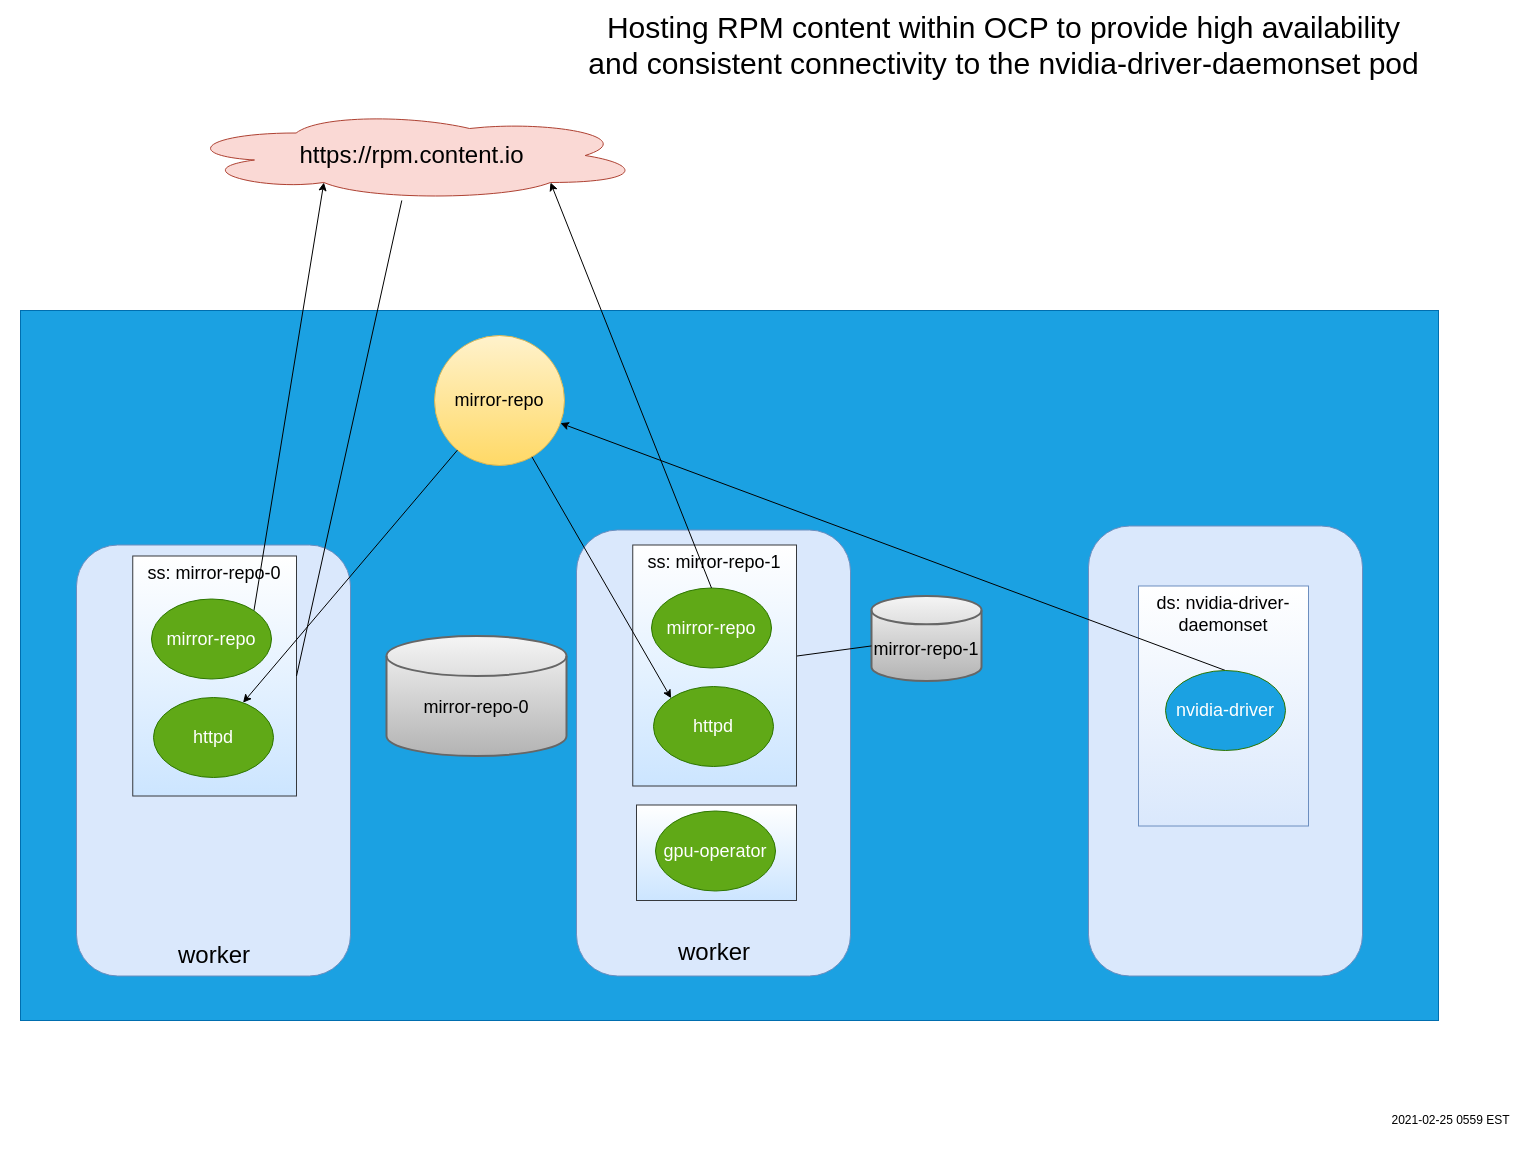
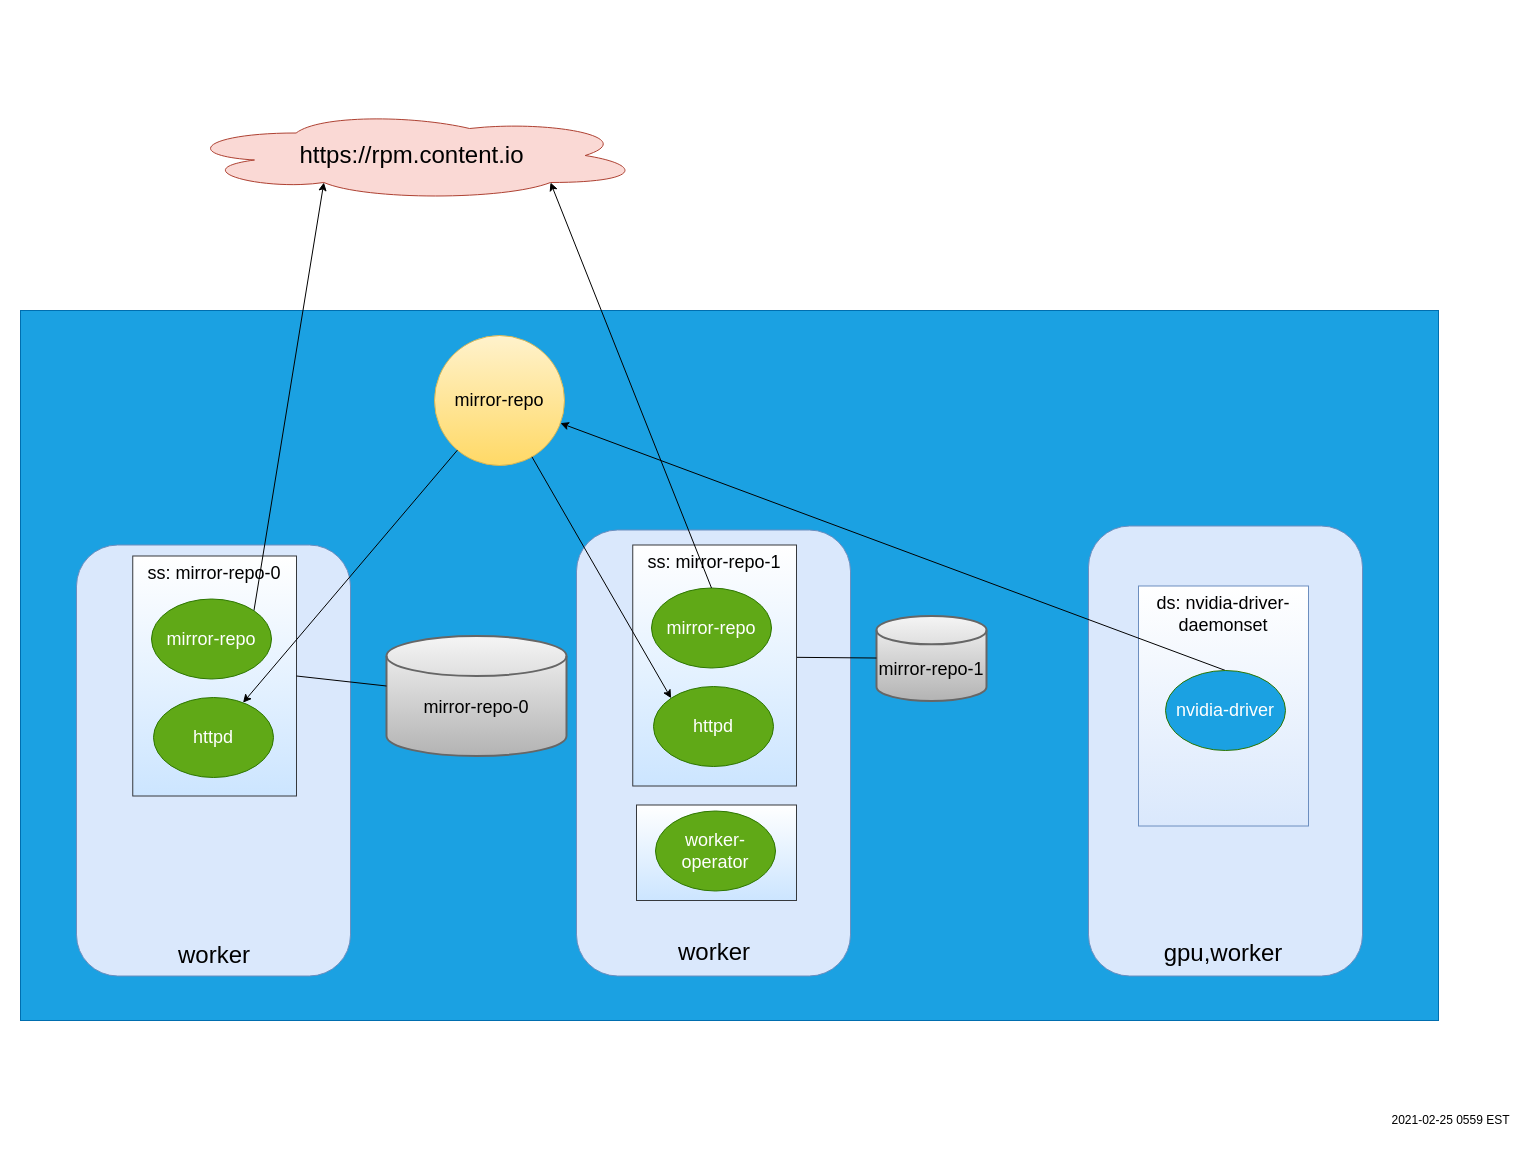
  <mxCell id="0" />
  <mxCell id="1" parent="0" />
  <mxCell id="2" value="" style="rounded=0;whiteSpace=wrap;html=1;fillColor=#1ba1e2;strokeColor=#006EAF;fontColor=#ffffff;" vertex="1" parent="1"><mxGeometry x="20" y="310" width="1418" height="710" as="geometry" /></mxCell>
  <mxCell id="3" value="&lt;font&gt;&lt;font style=&quot;font-size: 24px&quot;&gt;https://rpm.content.io&lt;/font&gt;&lt;br&gt;&lt;/font&gt;" style="ellipse;shape=cloud;whiteSpace=wrap;html=1;fillColor=#fad9d5;strokeColor=#ae4132;gradientDirection=north;" vertex="1" parent="1"><mxGeometry x="180" y="110" width="462.5" height="90" as="geometry" /></mxCell>
  <mxCell id="4" value="" style="rounded=1;whiteSpace=wrap;html=1;fillColor=#dae8fc;strokeColor=#6c8ebf;" vertex="1" parent="1"><mxGeometry x="1088" y="525.5" width="274" height="450" as="geometry" /></mxCell>
+ <mxCell id="5" value="&lt;font color=&quot;#000000&quot; style=&quot;font-size: 24px&quot;&gt;gpu,worker&lt;br&gt;&lt;/font&gt;" style="text;html=1;strokeColor=none;fillColor=none;align=center;verticalAlign=middle;whiteSpace=wrap;rounded=0;shadow=0;fontSize=14;fontColor=#FFFFFF;" vertex="1" parent="1"><mxGeometry x="1088" y="931" width="270" height="44.5" as="geometry" /></mxCell>
  <mxCell id="6" value="&lt;font style=&quot;font-size: 18px&quot;&gt;ds: nvidia-driver-daemonset&lt;br&gt;&lt;/font&gt;" style="rounded=0;whiteSpace=wrap;html=1;fillColor=#dae8fc;strokeColor=#6c8ebf;verticalAlign=top;gradientColor=#ffffff;gradientDirection=north;" vertex="1" parent="1"><mxGeometry x="1138" y="585.5" width="170" height="240" as="geometry" /></mxCell>
  <mxCell id="7" value="" style="rounded=1;whiteSpace=wrap;html=1;fillColor=#dae8fc;strokeColor=#6c8ebf;" vertex="1" parent="1"><mxGeometry x="76" y="544.5" width="274" height="431" as="geometry" /></mxCell>
  <mxCell id="8" value="&lt;font color=&quot;#000000&quot; style=&quot;font-size: 24px&quot;&gt;worker&lt;br&gt;&lt;/font&gt;" style="text;html=1;strokeColor=none;fillColor=none;align=center;verticalAlign=middle;whiteSpace=wrap;rounded=0;shadow=0;fontSize=14;fontColor=#FFFFFF;" vertex="1" parent="1"><mxGeometry x="79.13" y="930" width="270" height="50" as="geometry" /></mxCell>
  <mxCell id="9" value="&lt;font style=&quot;font-size: 18px&quot;&gt;ss: mirror-repo-0&lt;br&gt;&lt;/font&gt;" style="rounded=0;whiteSpace=wrap;html=1;fillColor=#cce5ff;strokeColor=#36393d;verticalAlign=top;gradientColor=#ffffff;gradientDirection=north;" vertex="1" parent="1"><mxGeometry x="132.25" y="555.5" width="163.75" height="240" as="geometry" /></mxCell>
  <mxCell id="10" value="" style="rounded=1;whiteSpace=wrap;html=1;fillColor=#dae8fc;strokeColor=#6c8ebf;" vertex="1" parent="1"><mxGeometry x="576" y="529.5" width="274" height="446" as="geometry" /></mxCell>
  <mxCell id="11" value="&lt;font color=&quot;#000000&quot; style=&quot;font-size: 24px&quot;&gt;worker&lt;br&gt;&lt;/font&gt;" style="text;html=1;strokeColor=none;fillColor=none;align=center;verticalAlign=middle;whiteSpace=wrap;rounded=0;shadow=0;fontSize=14;fontColor=#FFFFFF;" vertex="1" parent="1"><mxGeometry x="577.12" y="930" width="274" height="44.5" as="geometry" /></mxCell>
  <mxCell id="12" value="&lt;font style=&quot;font-size: 18px&quot;&gt;&lt;br&gt;mirror-repo-0&lt;br&gt;&lt;/font&gt;" style="strokeWidth=2;html=1;shape=mxgraph.flowchart.database;whiteSpace=wrap;fillColor=#f5f5f5;strokeColor=#666666;gradientColor=#b3b3b3;" vertex="1" parent="1"><mxGeometry x="386" y="635.5" width="180" height="120" as="geometry" /></mxCell>
- <mxCell id="13" value="&lt;font style=&quot;font-size: 18px&quot;&gt;&lt;br&gt;mirror-repo-1&lt;br&gt;&lt;/font&gt;" style="strokeWidth=2;html=1;shape=mxgraph.flowchart.database;whiteSpace=wrap;fillColor=#f5f5f5;strokeColor=#666666;gradientColor=#b3b3b3;" vertex="1" parent="1"><mxGeometry x="871" y="595.5" width="110" height="85" as="geometry" /></mxCell>
+ <mxCell id="13" value="&lt;font style=&quot;font-size: 18px&quot;&gt;&lt;br&gt;mirror-repo-1&lt;br&gt;&lt;/font&gt;" style="strokeWidth=2;html=1;shape=mxgraph.flowchart.database;whiteSpace=wrap;fillColor=#f5f5f5;strokeColor=#666666;gradientColor=#b3b3b3;" vertex="1" parent="1"><mxGeometry x="876" y="615.5" width="110" height="85" as="geometry" /></mxCell>
  <mxCell id="14" value="&lt;font style=&quot;font-size: 18px&quot;&gt;mirror-repo&lt;br&gt;&lt;/font&gt;" style="ellipse;whiteSpace=wrap;html=1;aspect=fixed;fillColor=#fff2cc;strokeColor=#d6b656;gradientColor=#ffd966;" vertex="1" parent="1"><mxGeometry x="434" y="335" width="130" height="130" as="geometry" /></mxCell>
  <mxCell id="15" value="&lt;font style=&quot;font-size: 18px&quot;&gt;&lt;br&gt;&lt;/font&gt;" style="rounded=0;whiteSpace=wrap;html=1;fillColor=#cce5ff;strokeColor=#36393d;gradientColor=#ffffff;gradientDirection=north;" vertex="1" parent="1"><mxGeometry x="636" y="804.5" width="160" height="95.5" as="geometry" /></mxCell>
  <mxCell id="16" value="" style="endArrow=classic;html=1;" edge="1" parent="1" source="14" target="21"><mxGeometry width="50" height="50" relative="1" as="geometry"><mxPoint x="907.583" y="335.495" as="sourcePoint" /><mxPoint x="681" y="510.73" as="targetPoint" /></mxGeometry></mxCell>
- <mxCell id="17" value="" style="endArrow=none;html=1;exitX=1;exitY=0.5;exitDx=0;exitDy=0;" edge="1" parent="1" source="9" target="3"><mxGeometry width="50" height="50" relative="1" as="geometry"><mxPoint x="146" y="385.5" as="sourcePoint" /><mxPoint x="196" y="335.5" as="targetPoint" /></mxGeometry></mxCell>
+ <mxCell id="17" value="" style="endArrow=none;html=1;exitX=1;exitY=0.5;exitDx=0;exitDy=0;" edge="1" parent="1" source="9" target="12"><mxGeometry width="50" height="50" relative="1" as="geometry"><mxPoint x="146" y="385.5" as="sourcePoint" /><mxPoint x="196" y="335.5" as="targetPoint" /></mxGeometry></mxCell>
  <mxCell id="18" value="" style="endArrow=none;html=1;" edge="1" parent="1" target="13"><mxGeometry width="50" height="50" relative="1" as="geometry"><mxPoint x="787.25" y="656.754" as="sourcePoint" /><mxPoint x="968.25" y="759.5" as="targetPoint" /></mxGeometry></mxCell>
  <mxCell id="19" value="" style="endArrow=classic;html=1;strokeWidth=1;entryX=0.31;entryY=0.8;entryDx=0;entryDy=0;entryPerimeter=0;exitX=1;exitY=0;exitDx=0;exitDy=0;" edge="1" parent="1" source="20" target="3"><mxGeometry width="50" height="50" relative="1" as="geometry"><mxPoint x="100" y="250" as="sourcePoint" /><mxPoint x="150" y="200" as="targetPoint" /></mxGeometry></mxCell>
  <mxCell id="20" value="&lt;font style=&quot;font-size: 18px&quot;&gt;mirror-repo&lt;/font&gt;" style="ellipse;whiteSpace=wrap;html=1;fillColor=#60a917;strokeColor=#2D7600;fontColor=#ffffff;" vertex="1" parent="1"><mxGeometry x="151" y="598.5" width="120" height="80" as="geometry" /></mxCell>
  <mxCell id="21" value="&lt;font style=&quot;font-size: 18px&quot;&gt;httpd&lt;/font&gt;" style="ellipse;whiteSpace=wrap;html=1;fillColor=#60a917;strokeColor=#2D7600;fontColor=#ffffff;" vertex="1" parent="1"><mxGeometry x="153" y="697" width="120" height="80" as="geometry" /></mxCell>
  <mxCell id="22" value="&lt;font style=&quot;font-size: 18px&quot;&gt;ss: mirror-repo-1&lt;br&gt;&lt;/font&gt;" style="rounded=0;whiteSpace=wrap;html=1;fillColor=#cce5ff;strokeColor=#36393d;verticalAlign=top;gradientColor=#ffffff;gradientDirection=north;" vertex="1" parent="1"><mxGeometry x="632.25" y="544.5" width="163.75" height="241" as="geometry" /></mxCell>
  <mxCell id="23" value="&lt;font style=&quot;font-size: 18px&quot;&gt;mirror-repo&lt;/font&gt;" style="ellipse;whiteSpace=wrap;html=1;fillColor=#60a917;strokeColor=#2D7600;fontColor=#ffffff;" vertex="1" parent="1"><mxGeometry x="651" y="587.5" width="120" height="80" as="geometry" /></mxCell>
  <mxCell id="24" value="&lt;font style=&quot;font-size: 18px&quot;&gt;httpd&lt;/font&gt;" style="ellipse;whiteSpace=wrap;html=1;fillColor=#60a917;strokeColor=#2D7600;fontColor=#ffffff;" vertex="1" parent="1"><mxGeometry x="653" y="686" width="120" height="80" as="geometry" /></mxCell>
  <mxCell id="25" value="" style="endArrow=classic;html=1;strokeWidth=1;endFill=1;exitX=0.5;exitY=0;exitDx=0;exitDy=0;" edge="1" parent="1" source="29" target="14"><mxGeometry width="50" height="50" relative="1" as="geometry"><mxPoint x="1215" y="599.413" as="sourcePoint" /><mxPoint x="535.789" y="417.308" as="targetPoint" /></mxGeometry></mxCell>
  <mxCell id="26" value="" style="endArrow=classic;html=1;entryX=0;entryY=0;entryDx=0;entryDy=0;" edge="1" parent="1" source="14" target="24"><mxGeometry width="50" height="50" relative="1" as="geometry"><mxPoint x="728" y="405.5" as="sourcePoint" /><mxPoint x="610.75" y="585.5" as="targetPoint" /></mxGeometry></mxCell>
  <mxCell id="27" value="" style="endArrow=classic;html=1;strokeWidth=1;entryX=0.8;entryY=0.8;entryDx=0;entryDy=0;entryPerimeter=0;exitX=0.5;exitY=0;exitDx=0;exitDy=0;" edge="1" parent="1" source="23" target="3"><mxGeometry width="50" height="50" relative="1" as="geometry"><mxPoint x="247.426" y="692.716" as="sourcePoint" /><mxPoint x="374.375" y="173" as="targetPoint" /></mxGeometry></mxCell>
- <mxCell id="28" value="&lt;font style=&quot;font-size: 18px&quot;&gt;gpu-operator&lt;/font&gt;" style="ellipse;whiteSpace=wrap;html=1;fillColor=#60a917;strokeColor=#2D7600;fontColor=#ffffff;" vertex="1" parent="1"><mxGeometry x="655" y="810.5" width="120" height="80" as="geometry" /></mxCell>
+ <mxCell id="28" value="&lt;font style=&quot;font-size: 18px&quot;&gt;worker-operator&lt;/font&gt;" style="ellipse;whiteSpace=wrap;html=1;fillColor=#60a917;strokeColor=#2D7600;fontColor=#ffffff;" vertex="1" parent="1"><mxGeometry x="655" y="810.5" width="120" height="80" as="geometry" /></mxCell>
  <mxCell id="29" value="&lt;font style=&quot;font-size: 18px&quot;&gt;nvidia-driver&lt;/font&gt;" style="ellipse;whiteSpace=wrap;html=1;fillColor=#1ba1e2;strokeColor=#2D7600;fontColor=#ffffff;" vertex="1" parent="1"><mxGeometry x="1165" y="670" width="120" height="80" as="geometry" /></mxCell>
- <mxCell id="30" value="&lt;font style=&quot;font-size: 30px&quot;&gt;Hosting RPM content within OCP to provide high availability&lt;br&gt;and consistent connectivity&amp;nbsp;to the nvidia-driver-daemonset pod&lt;/font&gt;" style="text;html=1;align=center;verticalAlign=middle;resizable=0;points=[];autosize=1;" vertex="1" parent="1"><mxGeometry x="578" y="20" width="850" height="50" as="geometry" /></mxCell>
  <mxCell id="31" value="2021-02-25 0559 EST" style="text;html=1;align=center;verticalAlign=middle;resizable=0;points=[];autosize=1;" vertex="1" parent="1"><mxGeometry x="1385" y="1110" width="130" height="20" as="geometry" /></mxCell>
